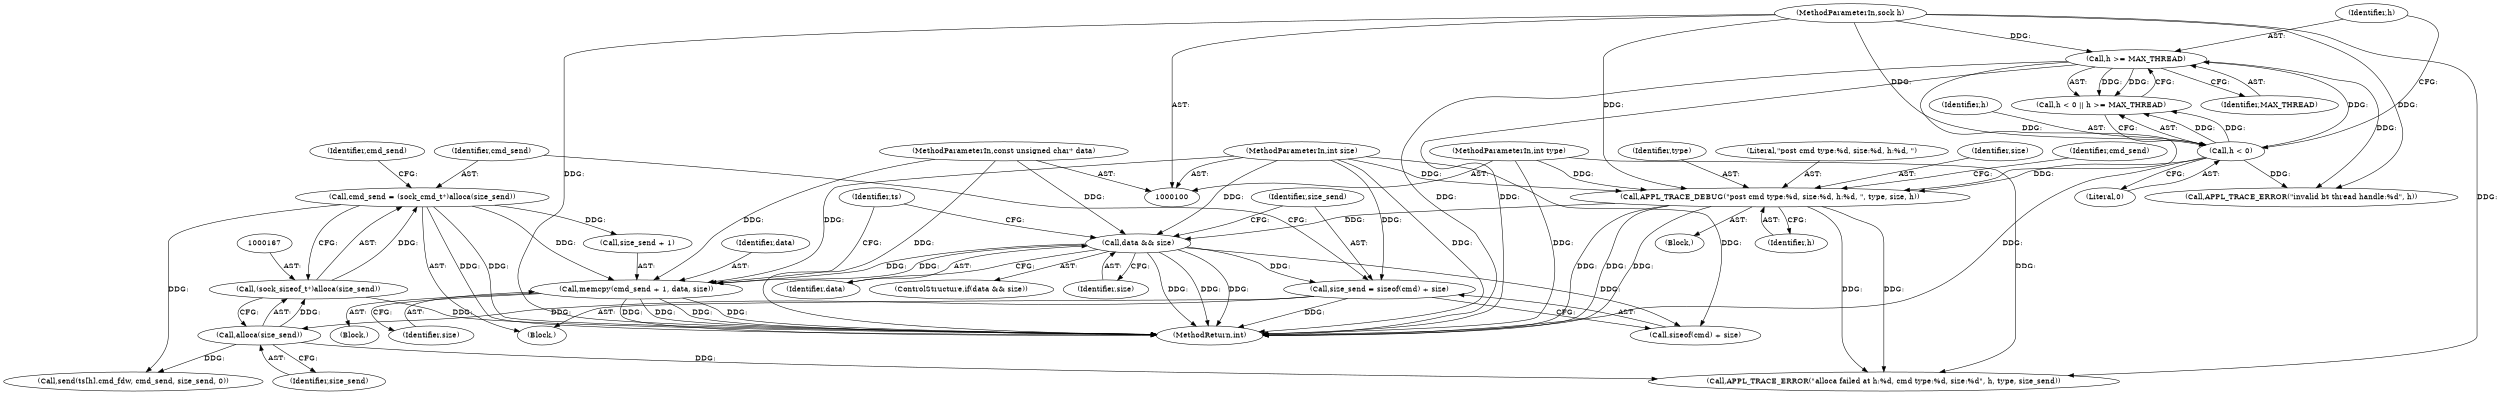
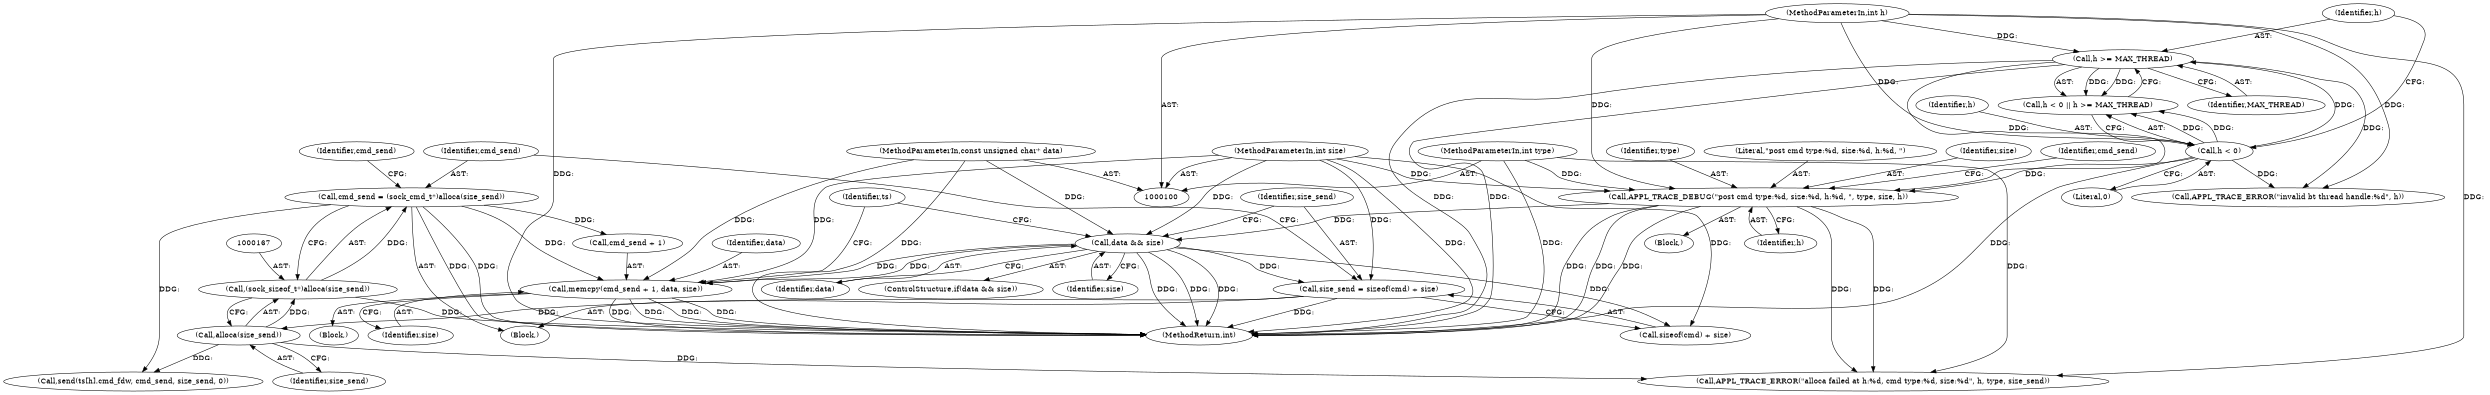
  digraph {
    n1 [label="(Call,memcpy(cmd_send + 1, data, size))"]
    n2 [label="(Block,)"]
    n3 [label="(MethodReturn,int)"]
    n4 [label="(Identifier,size)"]
    n5 [label="(Call,cmd_send = (sock_cmd_t*)alloca(size_send))"]
    n6 [label="(Call,(sock_sizeof_t*)alloca(size_send))"]
    n7 [label="(Call,send(ts[h].cmd_fdw, cmd_send, size_send, 0))"]
-   n8 [label="(Call,size_send + 1)"]
+   n8 [label="(Call,cmd_send + 1)"]
    n9 [label="(Block,)"]
    n10 [label="(Call,alloca(size_send))"]
    n11 [label="(Call,APPL_TRACE_ERROR(\"alloca failed at h:%d, cmd type:%d, size:%d\", h, type, size_send))"]
    n12 [label="(Identifier,size_send)"]
    n13 [label="(Call,size_send = sizeof(cmd) + size)"]
    n14 [label="(Call,sizeof(cmd) + size)"]
    n15 [label="(Call,data && size)"]
    n16 [label="(Identifier,data)"]
    n17 [label="(ControlStructure,if(data && size))"]
    n18 [label="(Identifier,size)"]
    n19 [label="(MethodParameterIn,const unsigned char* data)"]
    1000100
    n21 [label="(Call,APPL_TRACE_DEBUG(\"post cmd type:%d, size:%d, h:%d, \", type, size, h))"]
    n22 [label="(Identifier,h)"]
    n23 [label="(Block,)"]
    n24 [label="(MethodParameterIn,int type)"]
    n25 [label="(MethodParameterIn,int size)"]
    n26 [label="(Call,h >= MAX_THREAD)"]
    n27 [label="(Identifier,MAX_THREAD)"]
    n28 [label="(Call,APPL_TRACE_ERROR(\"invalid bt thread handle:%d\", h))"]
    n29 [label="(Call,h < 0 || h >= MAX_THREAD)"]
    n30 [label="(Call,h < 0)"]
    n31 [label="(Literal,0)"]
-   n32 [label="(MethodParameterIn,sock h)"]
+   n32 [label="(MethodParameterIn,int h)"]
    n33 [label="(Identifier,h)"]
    n34 [label="(Identifier,cmd_send)"]
    n35 [label="(Identifier,cmd_send)"]
    n36 [label="(Identifier,type)"]
    n37 [label="(Identifier,ts)"]
    n38 [label="(Identifier,data)"]
    n39 [label="(Identifier,size_send)"]
    n40 [label="(Literal,\"post cmd type:%d, size:%d, h:%d, \")"]
    n41 [label="(Identifier,cmd_send)"]
    n42 [label="(Identifier,h)"]
    n43 [label="(Identifier,size)"]
    1000167
    n1 -> n2 [label="AST: "]
    n1 -> n3 [label="DDG: "]
    n1 -> n3 [label="DDG: "]
    n1 -> n3 [label="DDG: "]
    n1 -> n3 [label="DDG: "]
    n1 -> n4 [label="CFG: "]
    n4 -> n1 [label="AST: "]
    n5 -> n1 [label="DDG: "]
    n5 -> n3 [label="DDG: "]
    n5 -> n3 [label="DDG: "]
    n5 -> n6 [label="CFG: "]
    n5 -> n7 [label="DDG: "]
    n5 -> n8 [label="DDG: "]
    n5 -> n9 [label="AST: "]
    n6 -> n3 [label="DDG: "]
    n6 -> n5 [label="AST: "]
    n6 -> n5 [label="DDG: "]
    n6 -> n10 [label="CFG: "]
    n8 -> n1 [label="AST: "]
    n10 -> n6 [label="AST: "]
    n10 -> n6 [label="DDG: "]
    n10 -> n7 [label="DDG: "]
    n10 -> n11 [label="DDG: "]
    n10 -> n12 [label="CFG: "]
    n12 -> n10 [label="AST: "]
    n13 -> n3 [label="DDG: "]
    n13 -> n9 [label="AST: "]
    n13 -> n10 [label="DDG: "]
    n13 -> n14 [label="CFG: "]
    n14 -> n13 [label="AST: "]
    n15 -> n1 [label="DDG: "]
    n15 -> n1 [label="DDG: "]
    n15 -> n3 [label="DDG: "]
    n15 -> n3 [label="DDG: "]
    n15 -> n3 [label="DDG: "]
    n15 -> n13 [label="DDG: "]
    n15 -> n14 [label="DDG: "]
    n15 -> n16 [label="CFG: "]
    n15 -> n17 [label="AST: "]
    n15 -> n18 [label="CFG: "]
    n16 -> n15 [label="AST: "]
    n18 -> n15 [label="AST: "]
    n19 -> n1 [label="DDG: "]
    n19 -> n3 [label="DDG: "]
    n19 -> n15 [label="DDG: "]
    n19 -> 1000100 [label="AST: "]
    n21 -> n3 [label="DDG: "]
    n21 -> n3 [label="DDG: "]
    n21 -> n3 [label="DDG: "]
    n21 -> n11 [label="DDG: "]
    n21 -> n11 [label="DDG: "]
    n21 -> n15 [label="DDG: "]
    n21 -> n22 [label="CFG: "]
    n21 -> n23 [label="AST: "]
    n22 -> n21 [label="AST: "]
    n24 -> n3 [label="DDG: "]
    n24 -> n11 [label="DDG: "]
    n24 -> 1000100 [label="AST: "]
    n24 -> n21 [label="DDG: "]
    n25 -> n1 [label="DDG: "]
    n25 -> n3 [label="DDG: "]
    n25 -> n13 [label="DDG: "]
    n25 -> n14 [label="DDG: "]
    n25 -> n15 [label="DDG: "]
    n25 -> 1000100 [label="AST: "]
    n25 -> n21 [label="DDG: "]
    n26 -> n3 [label="DDG: "]
    n26 -> n3 [label="DDG: "]
    n26 -> n21 [label="DDG: "]
    n26 -> n27 [label="CFG: "]
    n26 -> n28 [label="DDG: "]
    n26 -> n29 [label="AST: "]
    n26 -> n29 [label="DDG: "]
    n26 -> n29 [label="DDG: "]
    n27 -> n26 [label="AST: "]
    n29 -> n26 [label="CFG: "]
    n29 -> n30 [label="CFG: "]
    n30 -> n3 [label="DDG: "]
    n30 -> n21 [label="DDG: "]
    n30 -> n26 [label="DDG: "]
    n30 -> n28 [label="DDG: "]
    n30 -> n29 [label="AST: "]
    n30 -> n29 [label="DDG: "]
    n30 -> n29 [label="DDG: "]
    n30 -> n31 [label="CFG: "]
    n31 -> n30 [label="AST: "]
    n32 -> n3 [label="DDG: "]
    n32 -> n11 [label="DDG: "]
    n32 -> 1000100 [label="AST: "]
    n32 -> n21 [label="DDG: "]
    n32 -> n26 [label="DDG: "]
    n32 -> n28 [label="DDG: "]
    n32 -> n30 [label="DDG: "]
    n33 -> n26 [label="AST: "]
    n33 -> n30 [label="CFG: "]
    n34 -> n21 [label="CFG: "]
    n35 -> n5 [label="AST: "]
    n35 -> n13 [label="CFG: "]
    n36 -> n21 [label="AST: "]
    n37 -> n1 [label="CFG: "]
    n37 -> n15 [label="CFG: "]
    n38 -> n1 [label="AST: "]
    n39 -> n13 [label="AST: "]
    n39 -> n15 [label="CFG: "]
    n40 -> n21 [label="AST: "]
    n41 -> n5 [label="CFG: "]
    n42 -> n30 [label="AST: "]
    n43 -> n21 [label="AST: "]
    1000167 -> n6 [label="AST: "]
  }
